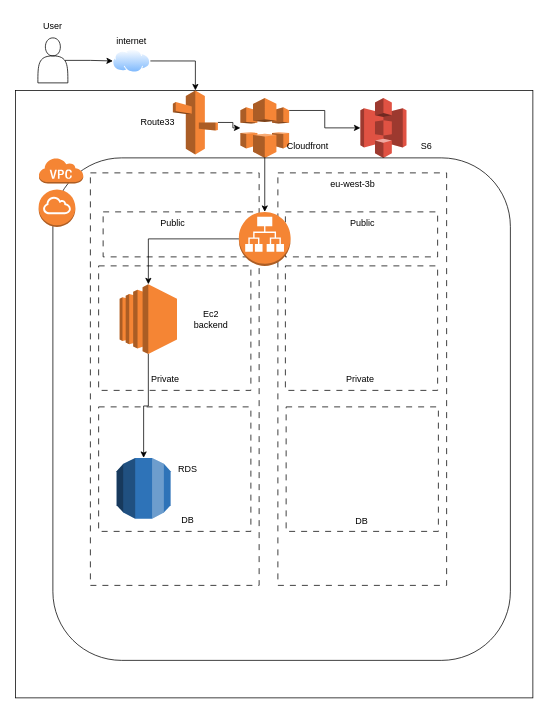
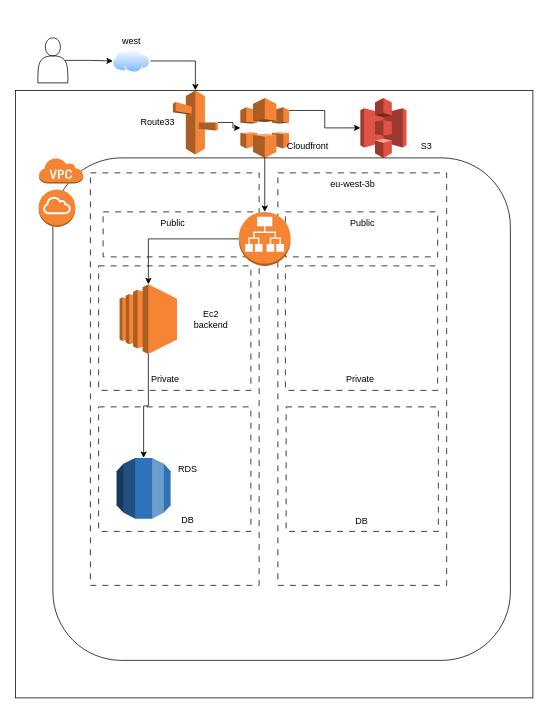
  <mxCell id="0" />
  <mxCell id="1" parent="0" />
  <mxCell id="2" value="" style="rounded=0;whiteSpace=wrap;html=1;" vertex="1" parent="1"><mxGeometry x="20" y="120" width="690" height="810" as="geometry" /></mxCell>
  <mxCell id="3" style="edgeStyle=orthogonalEdgeStyle;rounded=0;orthogonalLoop=1;jettySize=auto;html=1;exitX=0.9;exitY=0.5;exitDx=0;exitDy=0;exitPerimeter=0;" edge="1" parent="1" source="4" target="5"><mxGeometry relative="1" as="geometry" /></mxCell>
  <mxCell id="4" value="" style="shape=actor;whiteSpace=wrap;html=1;" vertex="1" parent="1"><mxGeometry x="50" y="50" width="40" height="60" as="geometry" /></mxCell>
  <mxCell id="5" value="" style="image;aspect=fixed;perimeter=ellipsePerimeter;html=1;align=center;shadow=0;dashed=0;spacingTop=3;image=img/lib/active_directory/internet_cloud.svg;" vertex="1" parent="1"><mxGeometry x="150" y="65" width="50" height="31.5" as="geometry" /></mxCell>
  <mxCell id="6" style="edgeStyle=orthogonalEdgeStyle;rounded=0;orthogonalLoop=1;jettySize=auto;html=1;exitX=1;exitY=0.21;exitDx=0;exitDy=0;exitPerimeter=0;" edge="1" parent="1" source="7" target="8"><mxGeometry relative="1" as="geometry" /></mxCell>
  <mxCell id="7" value="" style="outlineConnect=0;dashed=0;verticalLabelPosition=bottom;verticalAlign=top;align=center;html=1;shape=mxgraph.aws3.cloudfront;fillColor=#F58536;gradientColor=none;" vertex="1" parent="1"><mxGeometry x="320" y="130" width="65" height="80" as="geometry" /></mxCell>
  <mxCell id="8" value="" style="outlineConnect=0;dashed=0;verticalLabelPosition=bottom;verticalAlign=top;align=center;html=1;shape=mxgraph.aws3.s3;fillColor=#E05243;gradientColor=none;" vertex="1" parent="1"><mxGeometry x="480" y="130" width="61.5" height="80" as="geometry" /></mxCell>
  <mxCell id="9" value="" style="rounded=1;whiteSpace=wrap;html=1;" vertex="1" parent="1"><mxGeometry x="70" y="210" width="610" height="670" as="geometry" /></mxCell>
  <mxCell id="10" value="" style="outlineConnect=0;dashed=0;verticalLabelPosition=bottom;verticalAlign=top;align=center;html=1;shape=mxgraph.aws3.virtual_private_cloud;fillColor=#F58534;gradientColor=none;" vertex="1" parent="1"><mxGeometry x="51" y="210" width="59.5" height="34" as="geometry" /></mxCell>
  <mxCell id="11" value="" style="outlineConnect=0;dashed=0;verticalLabelPosition=bottom;verticalAlign=top;align=center;html=1;shape=mxgraph.aws3.internet_gateway;fillColor=#F58534;gradientColor=none;" vertex="1" parent="1"><mxGeometry x="51" y="252" width="49" height="50" as="geometry" /></mxCell>
  <mxCell id="12" style="edgeStyle=orthogonalEdgeStyle;rounded=0;orthogonalLoop=1;jettySize=auto;html=1;exitX=0.5;exitY=1;exitDx=0;exitDy=0;exitPerimeter=0;entryX=0.5;entryY=0;entryDx=0;entryDy=0;entryPerimeter=0;" edge="1" parent="1" source="7" target="27"><mxGeometry relative="1" as="geometry" /></mxCell>
  <mxCell id="13" style="edgeStyle=orthogonalEdgeStyle;rounded=0;orthogonalLoop=1;jettySize=auto;html=1;exitX=1;exitY=0.5;exitDx=0;exitDy=0;exitPerimeter=0;" edge="1" parent="1" source="14" target="7"><mxGeometry relative="1" as="geometry" /></mxCell>
  <mxCell id="14" value="" style="outlineConnect=0;dashed=0;verticalLabelPosition=bottom;verticalAlign=top;align=center;html=1;shape=mxgraph.aws3.route_53;fillColor=#F58536;gradientColor=none;" vertex="1" parent="1"><mxGeometry x="230" y="120" width="60" height="85.5" as="geometry" /></mxCell>
  <mxCell id="15" style="edgeStyle=orthogonalEdgeStyle;rounded=0;orthogonalLoop=1;jettySize=auto;html=1;exitX=1;exitY=0.5;exitDx=0;exitDy=0;entryX=0.5;entryY=0;entryDx=0;entryDy=0;entryPerimeter=0;" edge="1" parent="1" source="5" target="14"><mxGeometry relative="1" as="geometry" /></mxCell>
- <mxCell id="16" value="User" style="text;html=1;align=center;verticalAlign=middle;whiteSpace=wrap;rounded=0;" vertex="1" parent="1"><mxGeometry x="40" width="60" height="30" as="geometry" y="20" /></mxCell>
  <mxCell id="17" value="" style="rounded=0;whiteSpace=wrap;html=1;dashed=1;dashPattern=8 8;" vertex="1" parent="1"><mxGeometry x="120" y="230" width="225" height="550" as="geometry" /></mxCell>
- <mxCell id="18" value="internet" style="text;html=1;align=center;verticalAlign=middle;whiteSpace=wrap;rounded=0;" vertex="1" parent="1"><mxGeometry x="145" y="40" width="60" height="30" as="geometry" /></mxCell>
+ <mxCell id="18" value="west" style="text;html=1;align=center;verticalAlign=middle;whiteSpace=wrap;rounded=0;" vertex="1" parent="1"><mxGeometry x="145" y="40" width="60" height="30" as="geometry" /></mxCell>
  <mxCell id="19" value="Route33" style="text;html=1;align=center;verticalAlign=middle;whiteSpace=wrap;rounded=0;" vertex="1" parent="1"><mxGeometry x="180" y="147.75" width="60" height="30" as="geometry" /></mxCell>
  <mxCell id="20" value="Cloudfront" style="text;html=1;align=center;verticalAlign=middle;whiteSpace=wrap;rounded=0;" vertex="1" parent="1"><mxGeometry x="380" y="180" width="60" height="30" as="geometry" /></mxCell>
- <mxCell id="21" value="S6&amp;nbsp;" style="text;html=1;align=center;verticalAlign=middle;whiteSpace=wrap;rounded=0;" vertex="1" parent="1"><mxGeometry x="540" y="180" width="60" height="30" as="geometry" /></mxCell>
+ <mxCell id="21" value="S3&amp;nbsp;" style="text;html=1;align=center;verticalAlign=middle;whiteSpace=wrap;rounded=0;" vertex="1" parent="1"><mxGeometry x="540" y="180" width="60" height="30" as="geometry" /></mxCell>
  <mxCell id="22" value="ALB" style="text;html=1;align=center;verticalAlign=middle;whiteSpace=wrap;rounded=0;" vertex="1" parent="1"><mxGeometry x="370" y="282" width="60" height="30" as="geometry" /></mxCell>
  <mxCell id="23" value="" style="rounded=0;whiteSpace=wrap;html=1;dashed=1;dashPattern=8 8;" vertex="1" parent="1"><mxGeometry x="370" y="230" width="225" height="550" as="geometry" /></mxCell>
  <mxCell id="24" value="eu-west-3b" style="text;html=1;align=center;verticalAlign=middle;whiteSpace=wrap;rounded=0;" vertex="1" parent="1"><mxGeometry x="430" y="230" width="80" height="30" as="geometry" /></mxCell>
  <mxCell id="25" value="" style="rounded=0;whiteSpace=wrap;html=1;dashed=1;dashPattern=8 8;" vertex="1" parent="1"><mxGeometry x="137" y="282" width="203" height="60" as="geometry" /></mxCell>
  <mxCell id="26" value="" style="rounded=0;whiteSpace=wrap;html=1;dashed=1;dashPattern=8 8;" vertex="1" parent="1"><mxGeometry x="380" y="282" width="203" height="60" as="geometry" /></mxCell>
  <mxCell id="27" value="" style="outlineConnect=0;dashed=0;verticalLabelPosition=bottom;verticalAlign=top;align=center;html=1;shape=mxgraph.aws3.application_load_balancer;fillColor=#F58534;gradientColor=none;" vertex="1" parent="1"><mxGeometry x="318" y="282" width="69" height="72" as="geometry" /></mxCell>
  <mxCell id="28" value="Public" style="text;html=1;align=center;verticalAlign=middle;whiteSpace=wrap;rounded=0;" vertex="1" parent="1"><mxGeometry x="200" y="282" width="60" height="30" as="geometry" /></mxCell>
  <mxCell id="29" value="Public" style="text;html=1;align=center;verticalAlign=middle;whiteSpace=wrap;rounded=0;" vertex="1" parent="1"><mxGeometry x="452.5" y="282" width="60" height="30" as="geometry" /></mxCell>
  <mxCell id="30" value="" style="rounded=0;whiteSpace=wrap;html=1;dashed=1;dashPattern=8 8;" vertex="1" parent="1"><mxGeometry x="131" y="354" width="203" height="166" as="geometry" /></mxCell>
  <mxCell id="31" value="" style="outlineConnect=0;dashed=0;verticalLabelPosition=bottom;verticalAlign=top;align=center;html=1;shape=mxgraph.aws3.ec2;fillColor=#F58534;gradientColor=none;" vertex="1" parent="1"><mxGeometry x="159" y="378.5" width="76.5" height="93" as="geometry" /></mxCell>
  <mxCell id="32" value="Ec2 backend" style="text;html=1;align=center;verticalAlign=middle;whiteSpace=wrap;rounded=0;" vertex="1" parent="1"><mxGeometry x="250.5" y="410" width="60" height="30" as="geometry" /></mxCell>
  <mxCell id="33" style="edgeStyle=orthogonalEdgeStyle;rounded=0;orthogonalLoop=1;jettySize=auto;html=1;exitX=0;exitY=0.5;exitDx=0;exitDy=0;exitPerimeter=0;" edge="1" parent="1" source="27" target="31"><mxGeometry relative="1" as="geometry" /></mxCell>
  <mxCell id="34" value="Private" style="text;html=1;align=center;verticalAlign=middle;whiteSpace=wrap;rounded=0;" vertex="1" parent="1"><mxGeometry x="190" y="490" width="60" height="30" as="geometry" /></mxCell>
  <mxCell id="35" value="" style="rounded=0;whiteSpace=wrap;html=1;dashed=1;dashPattern=8 8;" vertex="1" parent="1"><mxGeometry x="380" y="354" width="203" height="166" as="geometry" /></mxCell>
  <mxCell id="36" value="Private" style="text;html=1;align=center;verticalAlign=middle;whiteSpace=wrap;rounded=0;" vertex="1" parent="1"><mxGeometry x="450" y="490" width="60" height="30" as="geometry" /></mxCell>
  <mxCell id="37" value="" style="rounded=0;whiteSpace=wrap;html=1;dashed=1;dashPattern=8 8;" vertex="1" parent="1"><mxGeometry x="131" y="542" width="203" height="166" as="geometry" /></mxCell>
  <mxCell id="38" value="" style="outlineConnect=0;dashed=0;verticalLabelPosition=bottom;verticalAlign=top;align=center;html=1;shape=mxgraph.aws3.rds;fillColor=#2E73B8;gradientColor=none;" vertex="1" parent="1"><mxGeometry x="155" y="610" width="72" height="81" as="geometry" /></mxCell>
  <mxCell id="39" value="RDS" style="text;html=1;align=center;verticalAlign=middle;whiteSpace=wrap;rounded=0;" vertex="1" parent="1"><mxGeometry x="220" y="610" width="60" height="30" as="geometry" /></mxCell>
  <mxCell id="40" value="DB" style="text;html=1;align=center;verticalAlign=middle;whiteSpace=wrap;rounded=0;" vertex="1" parent="1"><mxGeometry x="220" y="678" width="60" height="30" as="geometry" /></mxCell>
  <mxCell id="41" style="edgeStyle=orthogonalEdgeStyle;rounded=0;orthogonalLoop=1;jettySize=auto;html=1;exitX=0.5;exitY=1;exitDx=0;exitDy=0;exitPerimeter=0;" edge="1" parent="1" source="31" target="38"><mxGeometry relative="1" as="geometry" /></mxCell>
  <mxCell id="42" value="" style="rounded=0;whiteSpace=wrap;html=1;dashed=1;dashPattern=8 8;" vertex="1" parent="1"><mxGeometry x="381" y="542" width="203" height="166" as="geometry" /></mxCell>
  <mxCell id="43" value="DB" style="text;html=1;align=center;verticalAlign=middle;whiteSpace=wrap;rounded=0;" vertex="1" parent="1"><mxGeometry x="451.5" y="680" width="60" height="30" as="geometry" /></mxCell>
